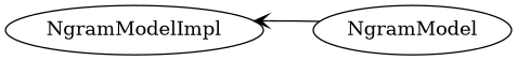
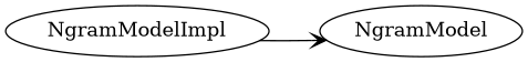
  digraph {
    rankdir=LR
    NgramModelImpl
    NgramModel
-   NgramModel -> NgramModelImpl [arrowhead=vee]
+   NgramModelImpl -> NgramModel [arrowhead=vee]
  }
